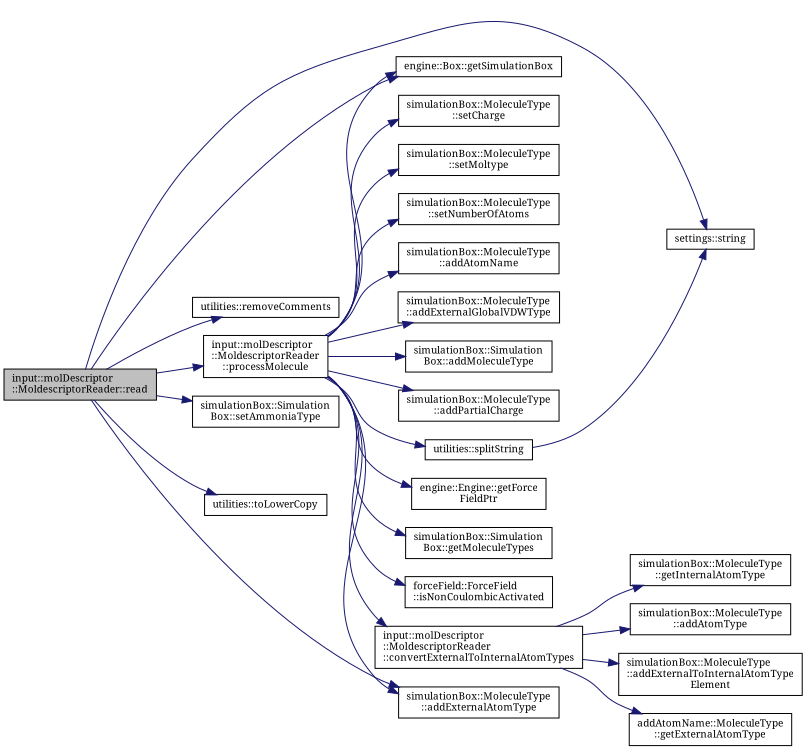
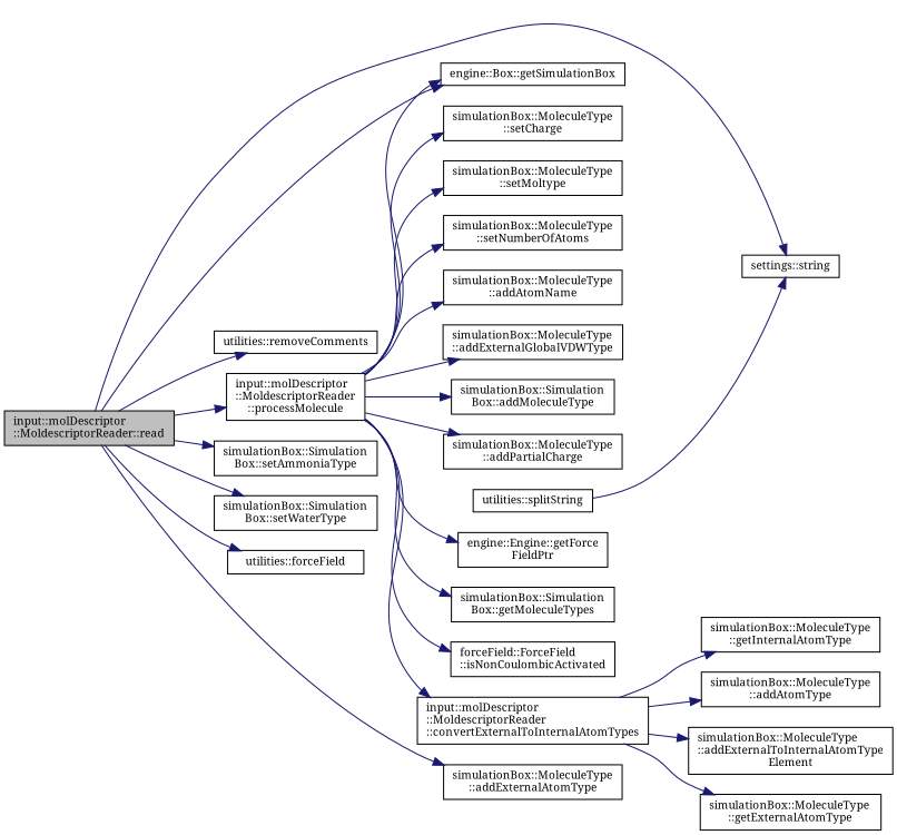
  digraph {
    fontname="Noto Serif"
    rankdir=LR
    node [color=black fillcolor=white fontname="Noto Serif" fontsize=10 shape=record style=filled]
    edge [color=midnightblue fontname="Noto Serif" fontsize=10 labelfontname=Helvetica labelfontsize=10 style=solid]
    n1 [fillcolor=grey75 fontcolor=black height=0.2 label="input::molDescriptor\l::MoldescriptorReader::read" width=0.4]
    n2 [height=0.2 label="engine::Box::getSimulationBox" width=0.4]
    n3 [height=0.2 label="input::molDescriptor\l::MoldescriptorReader\l::processMolecule" width=0.4]
    n4 [height=0.2 label="utilities::removeComments" width=0.4]
    n5 [height=0.2 label="settings::string" width=0.4]
    n6 [height=0.2 label="simulationBox::Simulation\lBox::setAmmoniaType" width=0.4]
-   n8 [height=0.2 label="utilities::toLowerCopy" width=0.4]
+   n7 [height=0.2 label="simulationBox::Simulation\lBox::setWaterType" width=0.4]
+   n8 [height=0.2 label="utilities::forceField" width=0.4]
    n9 [height=0.2 label="simulationBox::MoleculeType\l::addExternalAtomType" width=0.4]
    n10 [height=0.2 label="utilities::splitString" width=0.4]
    n11 [height=0.2 label="simulationBox::MoleculeType\l::addAtomName" width=0.4]
    n12 [height=0.2 label="simulationBox::MoleculeType\l::addExternalGlobalVDWType" width=0.4]
    n13 [height=0.2 label="simulationBox::Simulation\lBox::addMoleculeType" width=0.4]
    n14 [height=0.2 label="simulationBox::MoleculeType\l::addPartialCharge" width=0.4]
    n15 [height=0.2 label="input::molDescriptor\l::MoldescriptorReader\l::convertExternalToInternalAtomTypes" width=0.4]
    n16 [height=0.2 label="engine::Engine::getForce\lFieldPtr" width=0.4]
    n17 [height=0.2 label="simulationBox::Simulation\lBox::getMoleculeTypes" width=0.4]
    n18 [height=0.2 label="forceField::ForceField\l::isNonCoulombicActivated" width=0.4]
    n19 [height=0.2 label="simulationBox::MoleculeType\l::setCharge" width=0.4]
    n20 [height=0.2 label="simulationBox::MoleculeType\l::setMoltype" width=0.4]
    n21 [height=0.2 label="simulationBox::MoleculeType\l::setNumberOfAtoms" width=0.4]
    n22 [height=0.2 label="simulationBox::MoleculeType\l::addAtomType" width=0.4]
    n23 [height=0.2 label="simulationBox::MoleculeType\l::addExternalToInternalAtomType\lElement" width=0.4]
-   n24 [height=0.2 label="addAtomName::MoleculeType\l::getExternalAtomType" width=0.4]
+   n24 [height=0.2 label="simulationBox::MoleculeType\l::getExternalAtomType" width=0.4]
    n25 [height=0.2 label="simulationBox::MoleculeType\l::getInternalAtomType" width=0.4]
    n1 -> n2
    n1 -> n3
    n1 -> n4
    n1 -> n5
    n1 -> n6
+   n1 -> n7
    n1 -> n8
    n1 -> n9
    n3 -> n2
-   n3 -> n9
-   n3 -> n10
    n3 -> n11
    n3 -> n12
    n3 -> n13
    n3 -> n14
    n3 -> n15
    n3 -> n16
    n3 -> n17
    n3 -> n18
    n3 -> n19
    n3 -> n20
    n3 -> n21
    n10 -> n5
    n15 -> n22
    n15 -> n23
    n15 -> n24
    n15 -> n25
  }
